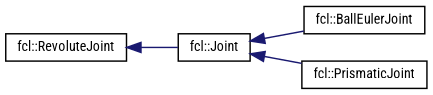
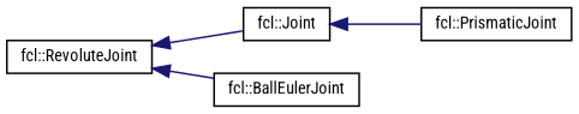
  digraph {
    fontname="Roboto Condensed"
    rankdir=LR
    node [color=black fillcolor=white fontname="Roboto Condensed" fontsize=10 shape=record style=filled]
    edge [color=midnightblue dir=back fontname="Roboto Condensed" fontsize=10 labelfontname=FreeSans labelfontsize=10 style=solid]
    n1 [height=0.2 label="fcl::Joint" width=0.4]
    n2 [height=0.2 label="fcl::BallEulerJoint" width=0.4]
    n3 [height=0.2 label="fcl::PrismaticJoint" width=0.4]
    n4 [height=0.2 label="fcl::RevoluteJoint" width=0.4]
-   n1 -> n2
+   n4 -> n2
    n1 -> n3
    n4 -> n1
  }
